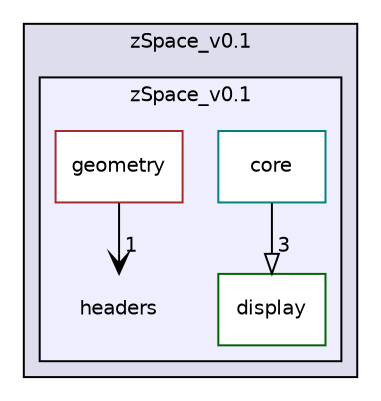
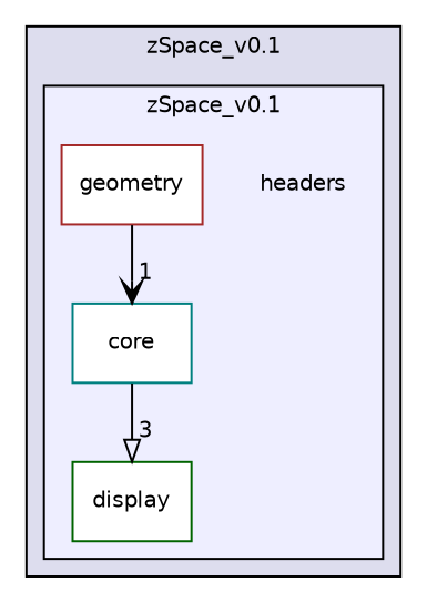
  digraph {
    compound=true
    node [color=teal fontname=Helvetica fontsize=10 shape=box fillcolor=white style=filled]
    edge [labeldistance=1.5 labelfontname=Helvetica labelfontsize=10]
    n1 [label=headers shape=plaintext fillcolor="" style=""]
    n2 [label=core]
    n3 [color=darkgreen label=display]
    n4 [color=brown label=geometry]
    subgraph cluster_1 {
      bgcolor="#ddddee"
      fontname=Helvetica
      fontsize=10
      label="zSpace_v0.1"
      pencolor=black
      subgraph cluster_2 {
        bgcolor="#eeeeff"
        fontname=Helvetica
        fontsize=10
        label="zSpace_v0.1"
        pencolor=black
        n1
        n2
        n3
        n4
      }
    }
    n2 -> n3 [arrowhead=onormal headlabel=3]
-   n4 -> n1 [arrowhead=vee headlabel=1]
+   n4 -> n2 [arrowhead=vee headlabel=1]
  }
